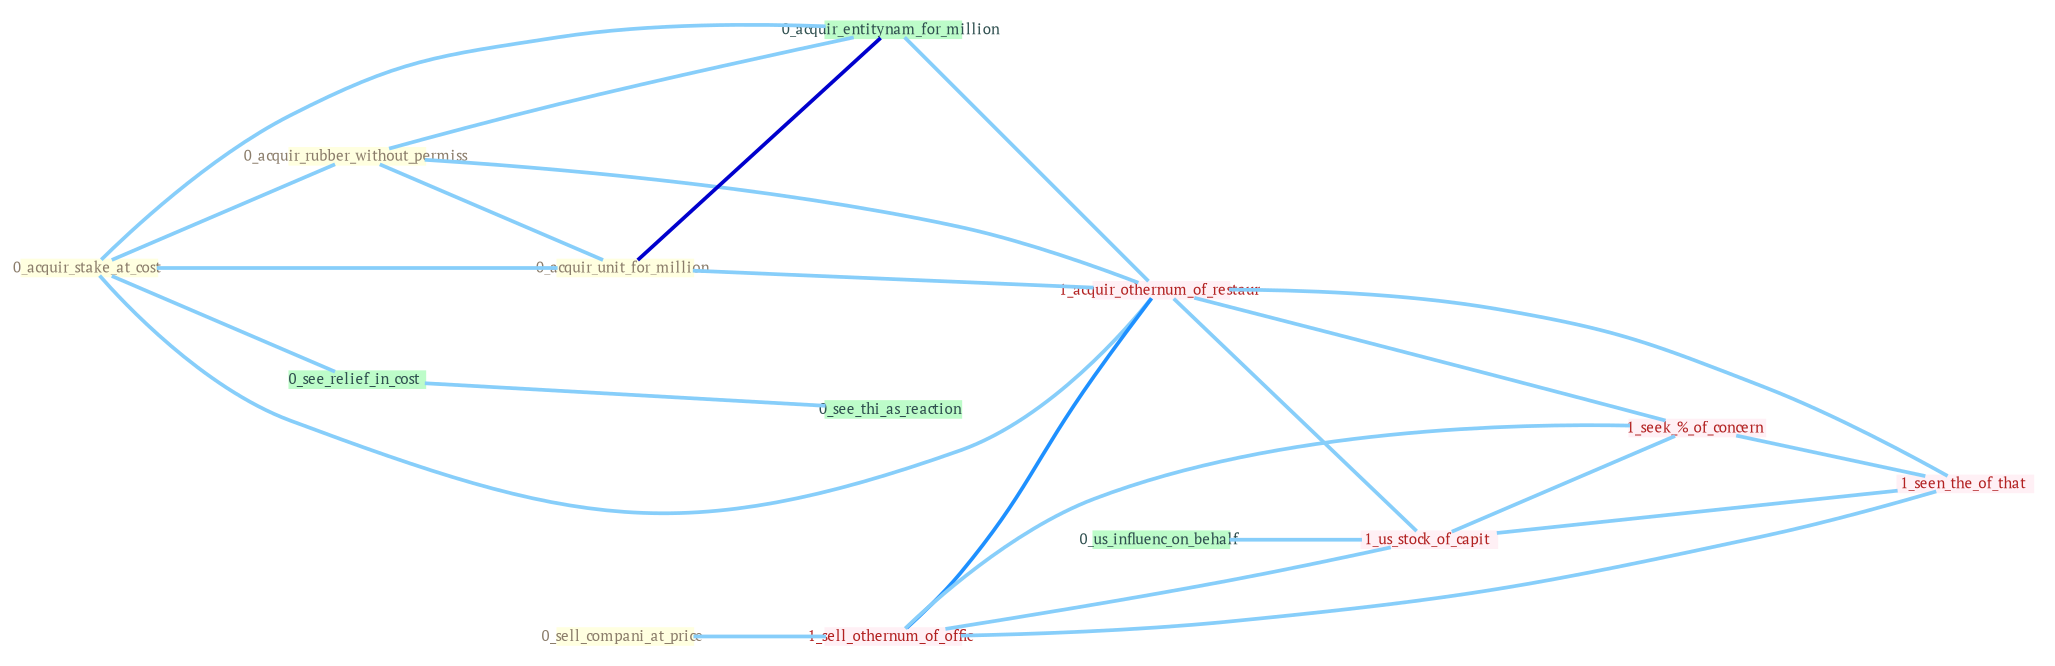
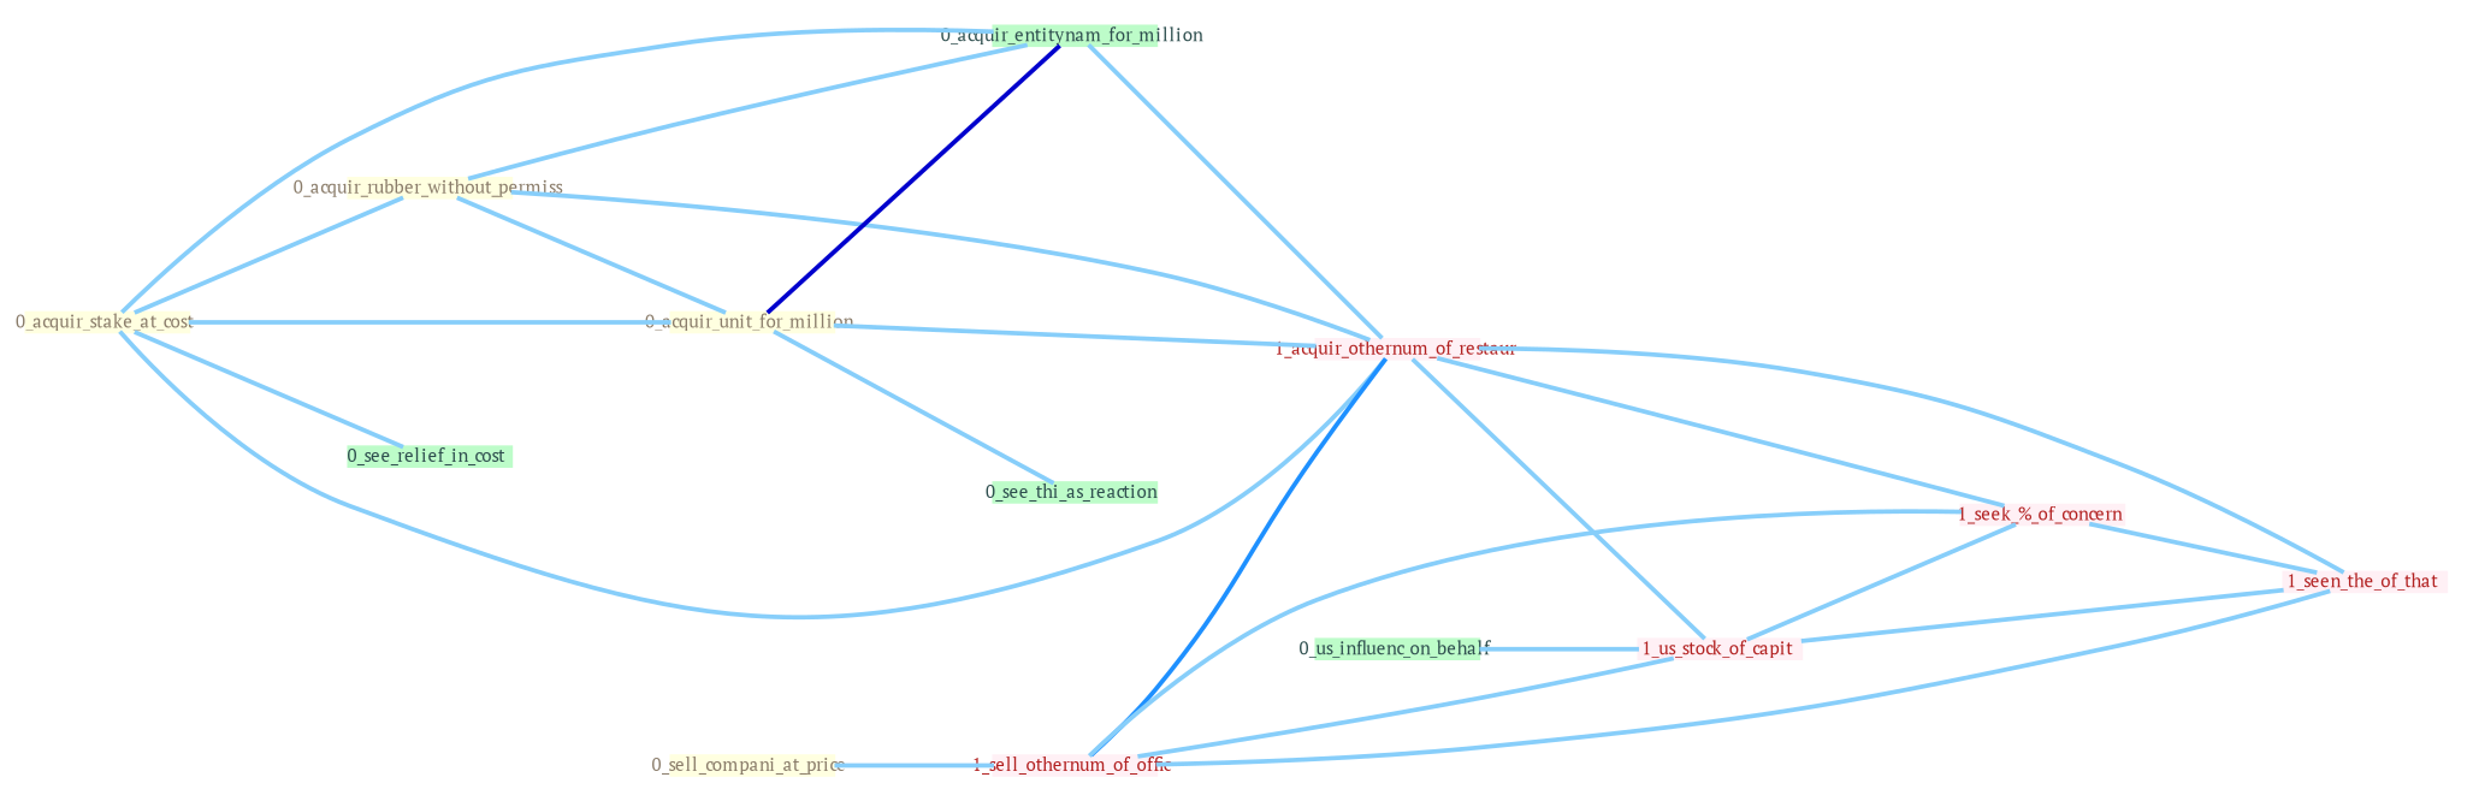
  graph {
    fontname="PT Serif"
    rankdir=LR
    node [color="#fff0f5" fixedsize=true fontcolor="#b22222" fontname="PT Serif" fontsize=4 shape=polygon style=filled]
    edge [color="#87cefa" fontname="PT Serif" w=1]
    "0_sell_compani_at_price " [color="#ffffe0" fontcolor="#8b7d6b" height=.06 width=.5]
    "0_acquir_stake_at_cost " [color="#ffffe0" fontcolor="#8b7d6b" height=.06 width=.5]
    "0_acquir_rubber_without_permiss " [color="#ffffe0" fontcolor="#8b7d6b" height=.06 width=.5]
    "0_acquir_unit_for_million " [color="#ffffe0" fontcolor="#8b7d6b" height=.06 width=.5]
    "1_sell_othernum_of_offic " [height=.06 width=.5]
    "1_acquir_othernum_of_restaur " [height=.06 width=.5]
    "1_us_stock_of_capit " [height=.06 width=.5]
    "1_seek_%_of_concern " [height=.06 width=.5]
    "1_seen_the_of_that " [height=.06 width=.5]
    "0_acquir_entitynam_for_million " [color="#BDFCC9" fontcolor="#2f4f4f" height=.06 width=.5]
    "0_see_relief_in_cost " [color="#BDFCC9" fontcolor="#2f4f4f" height=.06 width=.5]
    "0_see_thi_as_reaction " [color="#BDFCC9" fontcolor="#2f4f4f" height=.06 width=.5]
    "0_us_influenc_on_behalf " [color="#BDFCC9" fontcolor="#2f4f4f" height=.06 width=.5]
    subgraph sub_1 {
      "0_sell_compani_at_price "
      "0_acquir_stake_at_cost "
      "0_acquir_rubber_without_permiss "
      "0_acquir_unit_for_million "
    }
    subgraph sub_2 {
      "1_sell_othernum_of_offic "
      "1_acquir_othernum_of_restaur "
      "1_us_stock_of_capit "
      "1_seek_%_of_concern "
      "1_seen_the_of_that "
    }
    "0_sell_compani_at_price " -- "1_sell_othernum_of_offic "
    "0_acquir_stake_at_cost " -- "0_acquir_rubber_without_permiss "
    "0_acquir_stake_at_cost " -- "0_acquir_unit_for_million "
    "0_acquir_stake_at_cost " -- "1_acquir_othernum_of_restaur "
    "0_acquir_stake_at_cost " -- "0_acquir_entitynam_for_million "
    "0_acquir_stake_at_cost " -- "0_see_relief_in_cost "
    "0_acquir_rubber_without_permiss " -- "0_acquir_unit_for_million "
    "0_acquir_rubber_without_permiss " -- "1_acquir_othernum_of_restaur "
    "0_acquir_rubber_without_permiss " -- "0_acquir_entitynam_for_million "
    "0_acquir_unit_for_million " -- "1_acquir_othernum_of_restaur "
    "0_acquir_unit_for_million " -- "0_acquir_entitynam_for_million " [color="#0000cd" w=3]
    "1_sell_othernum_of_offic " -- "1_acquir_othernum_of_restaur " [color="#1e90ff" w=2]
    "1_sell_othernum_of_offic " -- "1_us_stock_of_capit "
    "1_sell_othernum_of_offic " -- "1_seek_%_of_concern "
    "1_sell_othernum_of_offic " -- "1_seen_the_of_that "
    "1_acquir_othernum_of_restaur " -- "1_us_stock_of_capit "
    "1_acquir_othernum_of_restaur " -- "1_seek_%_of_concern "
    "1_acquir_othernum_of_restaur " -- "1_seen_the_of_that "
    "1_us_stock_of_capit " -- "1_seek_%_of_concern "
    "1_us_stock_of_capit " -- "1_seen_the_of_that "
    "1_seek_%_of_concern " -- "1_seen_the_of_that "
    "0_acquir_entitynam_for_million " -- "1_acquir_othernum_of_restaur "
-   "0_see_relief_in_cost " -- "0_see_thi_as_reaction "
+   "0_acquir_unit_for_million " -- "0_see_thi_as_reaction "
    "0_us_influenc_on_behalf " -- "1_us_stock_of_capit "
  }
